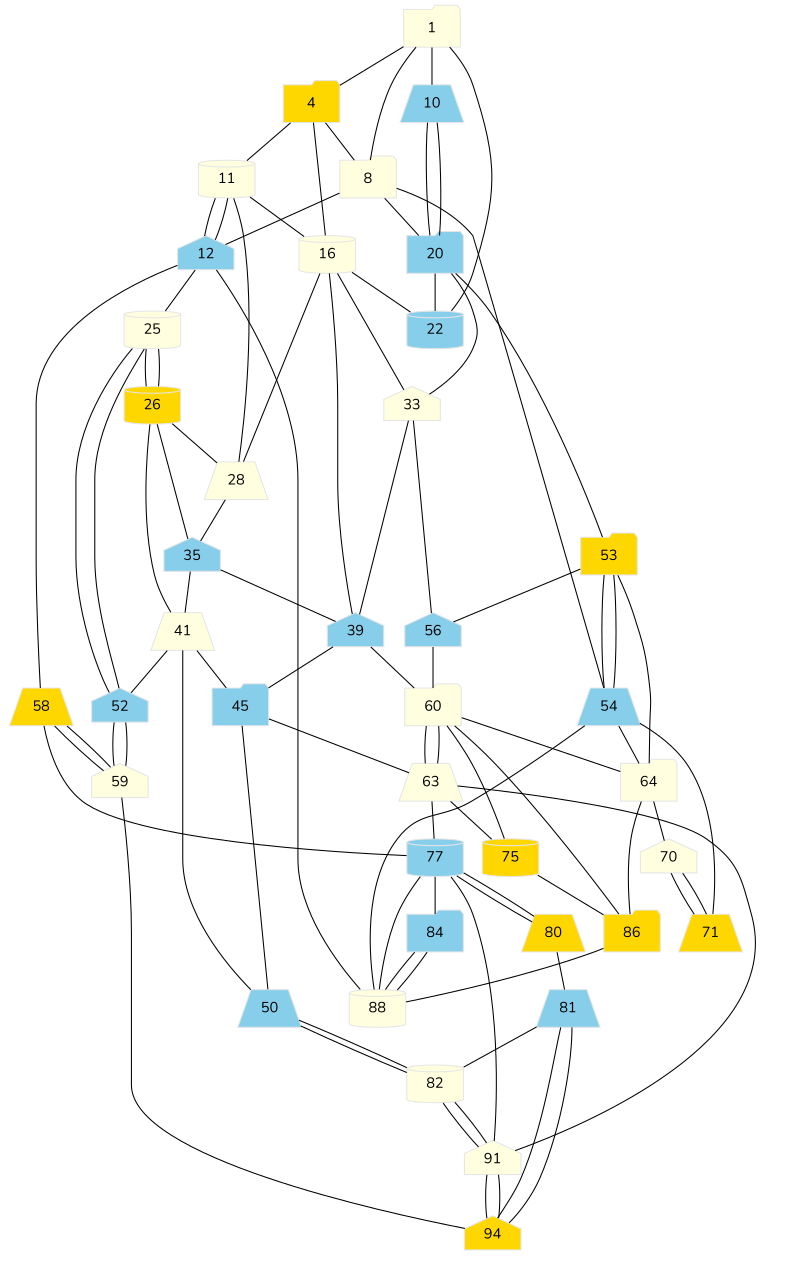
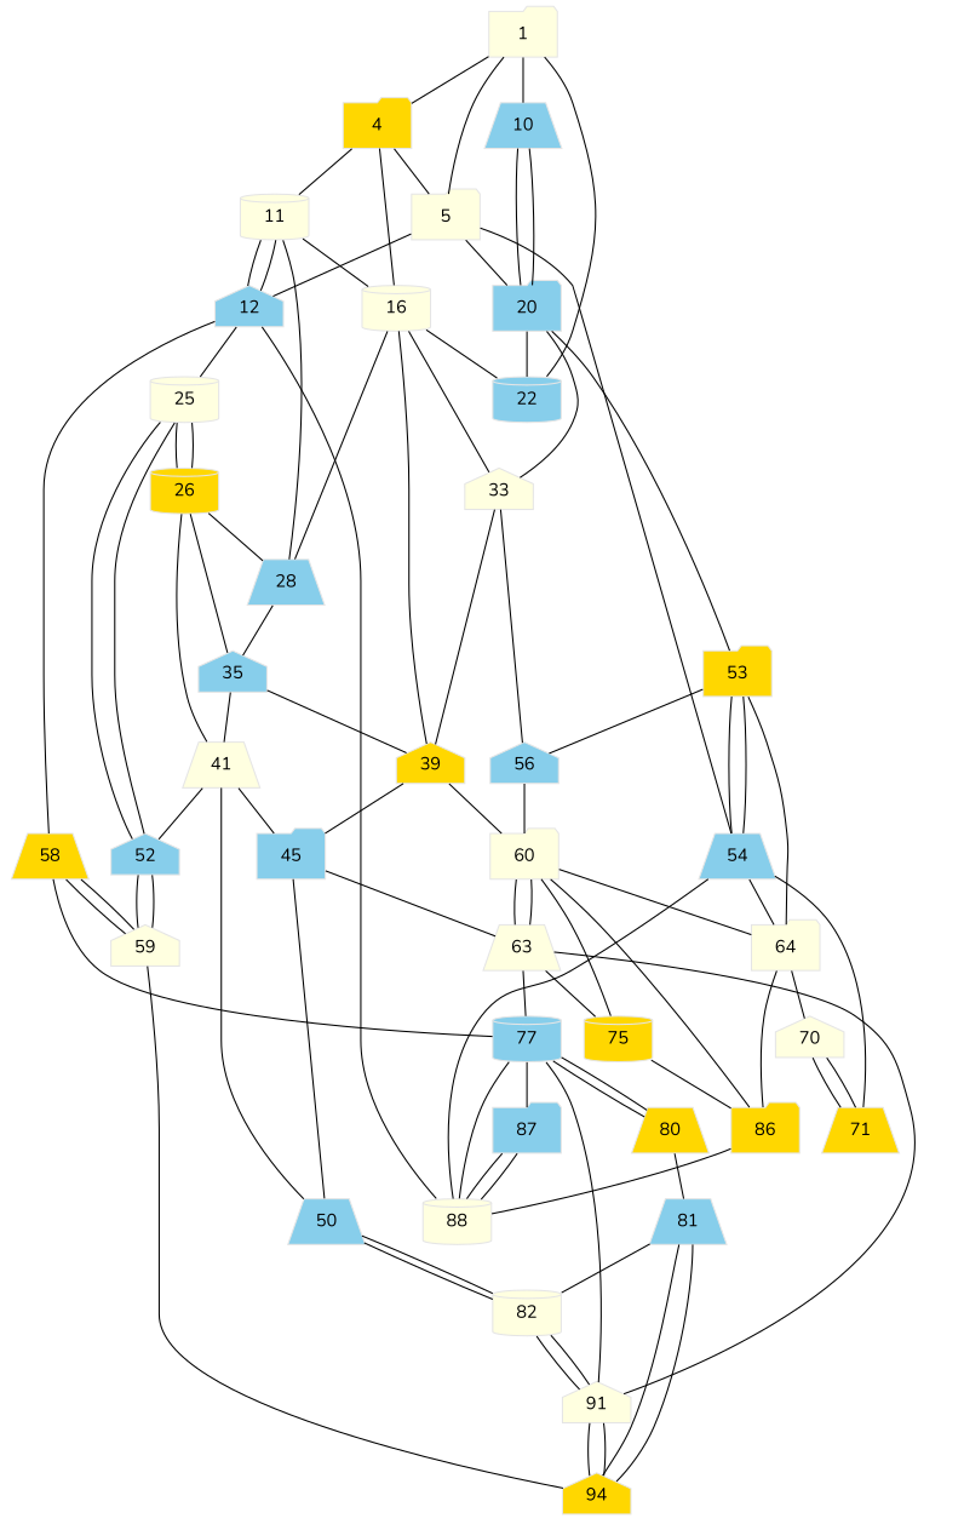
  graph {
    fontname=Nunito
    node [color=gray90 fillcolor=lightyellow fontname=Nunito shape=folder style=filled]
    edge [fontname=Nunito]
    1 [super="+7+2"]
    4 [fillcolor=gold super="+5"]
-   8 [super="+18+9"]
+   8 [super="+18+9" label=5]
    10 [fillcolor=skyblue shape=trapezium]
    22 [fillcolor=skyblue shape=cylinder]
    11 [shape=cylinder super="+14"]
    16 [shape=cylinder super="+17"]
    12 [fillcolor=skyblue shape=house super="+13+23"]
    20 [fillcolor=skyblue super="+21"]
    54 [fillcolor=skyblue shape=trapezium super="+66+55"]
-   28 [shape=trapezium super="+32"]
+   28 [fillcolor=skyblue shape=trapezium super="+32"]
    33 [shape=house super="+47"]
-   39 [fillcolor=skyblue shape=house super="+46+40"]
+   39 [fillcolor=gold shape=house super="+46+40"]
    25 [shape=cylinder]
    58 [fillcolor=gold shape=trapezium]
    88 [shape=cylinder super="+90"]
    53 [fillcolor=gold super="+57"]
    64 [super="+65+68"]
    71 [fillcolor=gold shape=trapezium]
    35 [fillcolor=skyblue shape=house super="+38+36"]
    26 [fillcolor=gold shape=cylinder super="+27+44"]
    52 [fillcolor=skyblue shape=house]
    59 [shape=house]
    77 [fillcolor=skyblue shape=cylinder super="+78"]
    56 [fillcolor=skyblue shape=house]
    41 [shape=trapezium super="+42"]
    45 [fillcolor=skyblue super="+51"]
    60 [super="+61"]
    50 [fillcolor=skyblue shape=trapezium]
    63 [shape=trapezium super="+73"]
    75 [fillcolor=gold shape=cylinder super="+93"]
    86 [fillcolor=gold super="+89"]
    82 [shape=cylinder]
    91 [shape=house super="+92"]
    94 [fillcolor=gold shape=house]
    70 [shape=house]
    80 [fillcolor=gold shape=trapezium]
-   87 [fillcolor=skyblue label=84]
+   87 [fillcolor=skyblue]
    81 [fillcolor=skyblue shape=trapezium]
    1 -- 4
    1 -- 8
    1 -- 10 [weight=2]
    1 -- 22
    4 -- 8
    4 -- 11
    4 -- 16
    8 -- 12 [weight=2]
    8 -- 20
    8 -- 54
    10 -- 20
    10 -- 20
    11 -- 16
    11 -- 12 [weight=2]
    11 -- 12
    11 -- 28
    16 -- 22
    16 -- 28
    16 -- 33
    16 -- 39
    12 -- 25
    12 -- 58
    12 -- 88 [weight=2]
    20 -- 22
    20 -- 33
    20 -- 53
    54 -- 88
    54 -- 64
    54 -- 71 [weight=2]
    28 -- 35
    33 -- 39
    33 -- 56
    39 -- 45
    39 -- 60
    25 -- 26
    25 -- 26
    25 -- 52
    25 -- 52
    58 -- 59
    58 -- 59
    58 -- 77
    53 -- 54
    53 -- 54
    53 -- 64
    53 -- 56
    64 -- 86
    64 -- 70 [weight=2]
    35 -- 39
    35 -- 41 [weight=2]
    26 -- 28
    26 -- 35
    26 -- 41 [weight=2]
    52 -- 59
    52 -- 59
    59 -- 94
    77 -- 88
    77 -- 91
    77 -- 80 [weight=2]
    77 -- 80
    77 -- 87 [weight=2]
    56 -- 60
    41 -- 52
    41 -- 45
    41 -- 50
    45 -- 50
    45 -- 63
    60 -- 64
    60 -- 63
    60 -- 63
    60 -- 75
    60 -- 86
    50 -- 82
    50 -- 82
    63 -- 77
    63 -- 75 [weight=2]
    63 -- 91
    75 -- 86
    86 -- 88
    82 -- 91
    82 -- 91
    91 -- 94
    91 -- 94
    70 -- 71
    70 -- 71
    80 -- 81
    87 -- 88
    87 -- 88
    81 -- 82
    81 -- 94
    81 -- 94
  }
